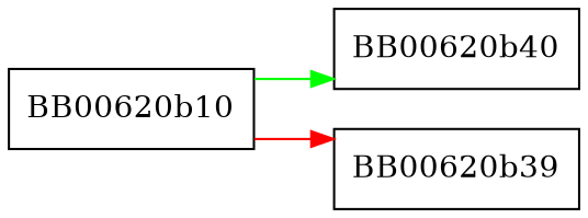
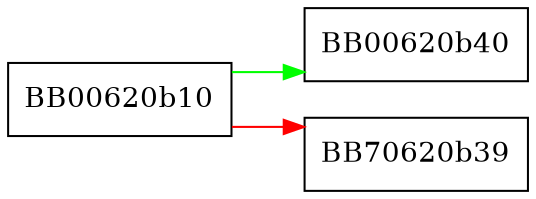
  digraph {
    rankdir=LR
    splines=ortho
    node [shape=box]
    n1 [label=BB00620b40]
    BB00620b10
-   BB00620b39
+   BB00620b39 [label=BB70620b39]
    BB00620b10 -> n1 [color=green]
    BB00620b10 -> BB00620b39 [color=red]
  }
